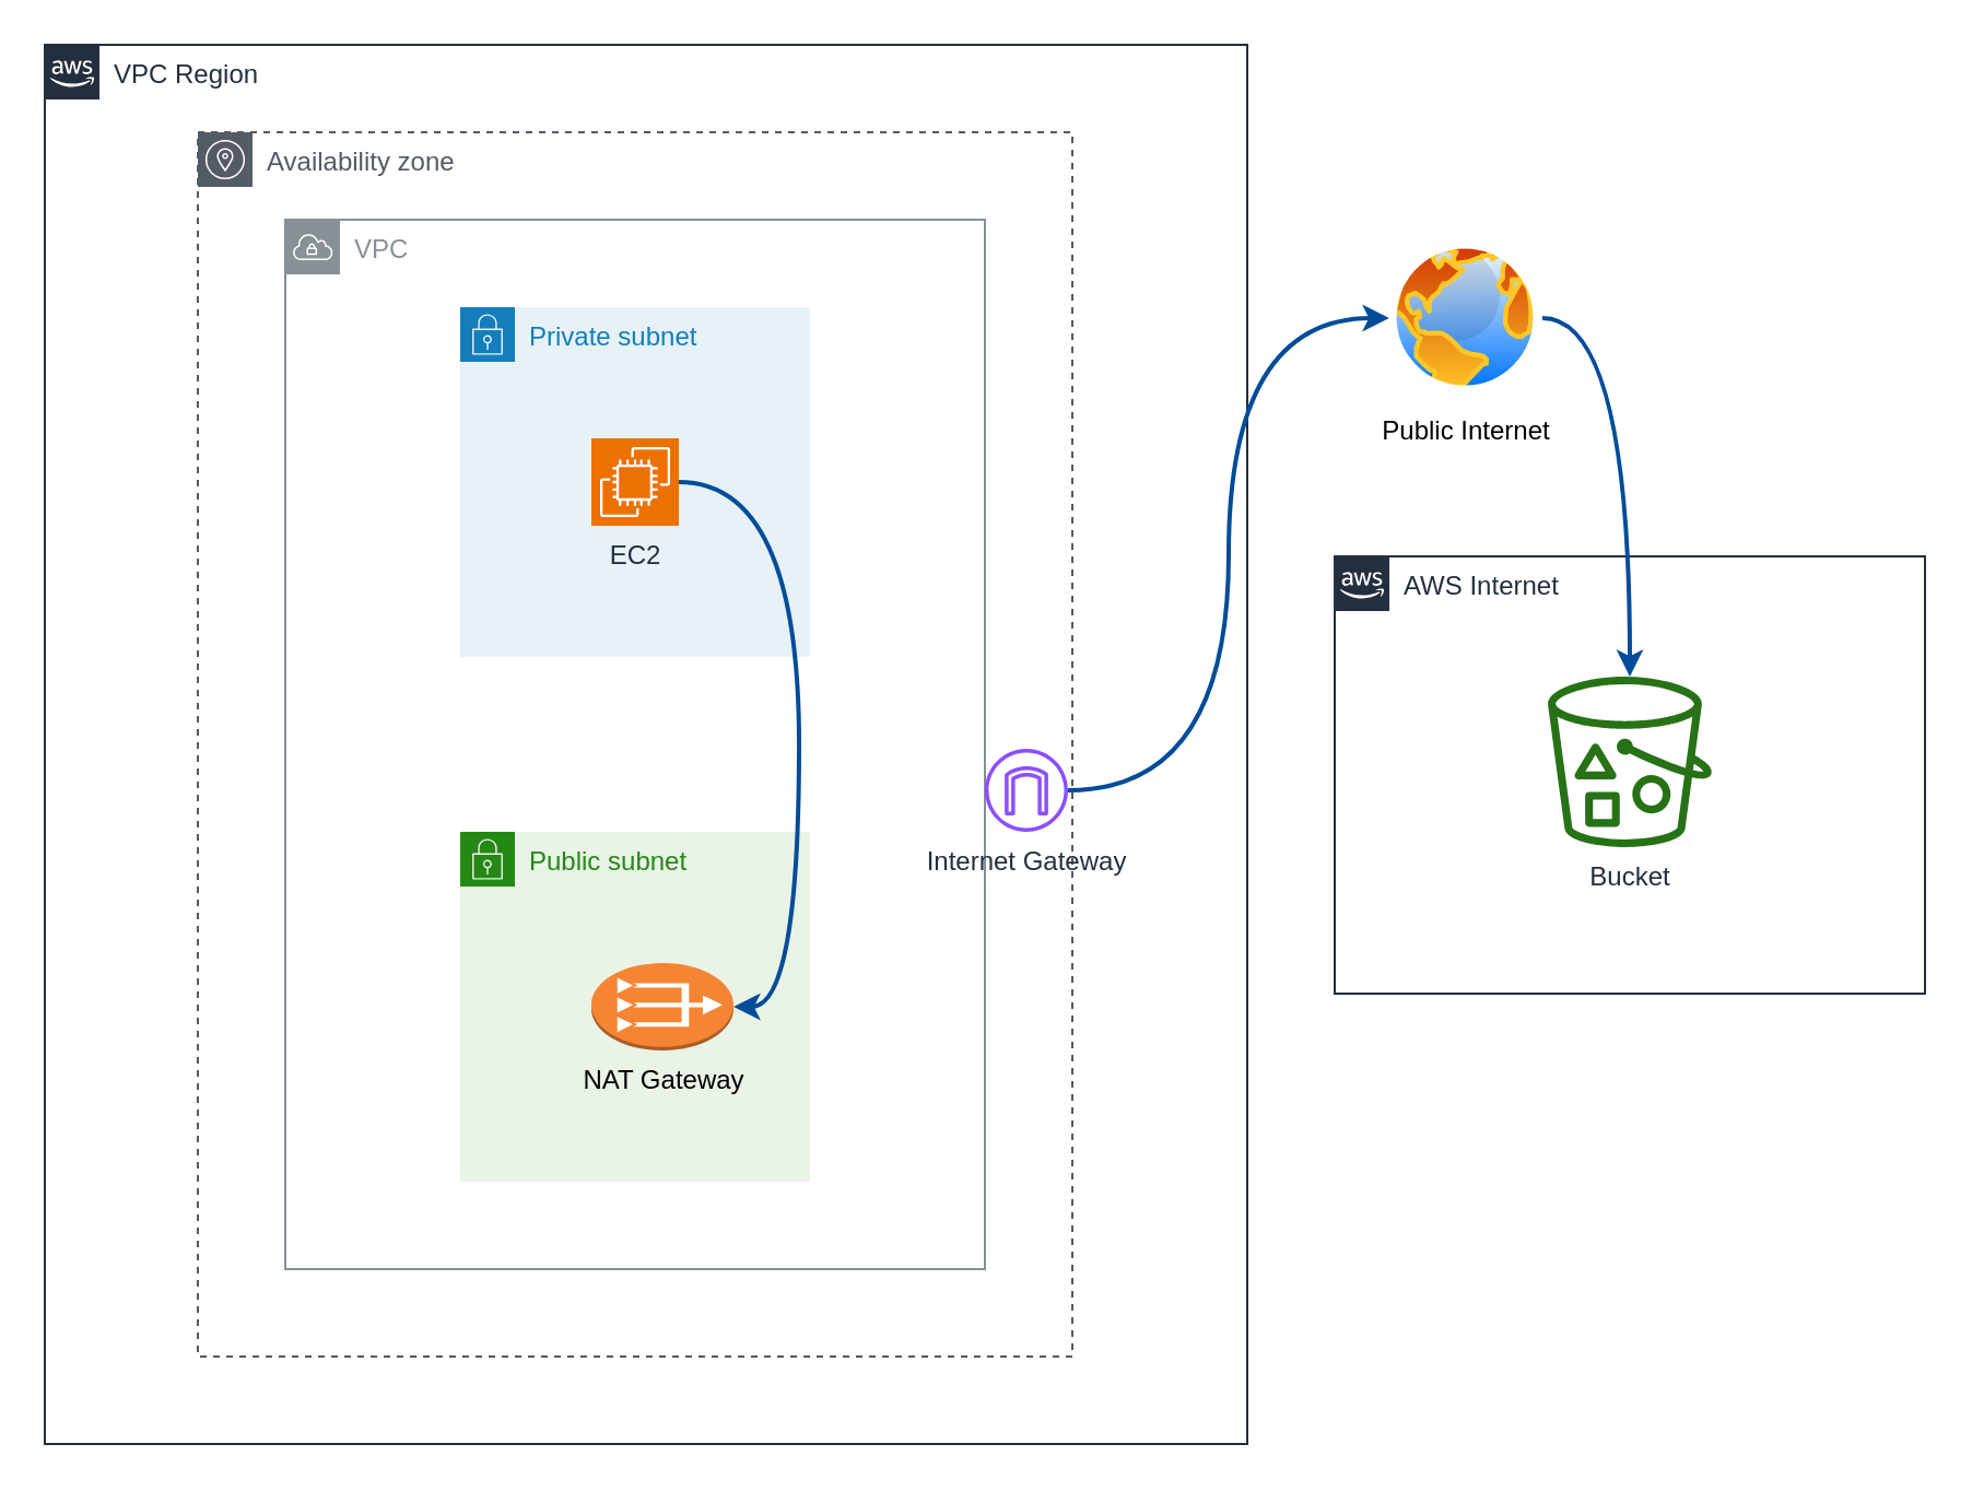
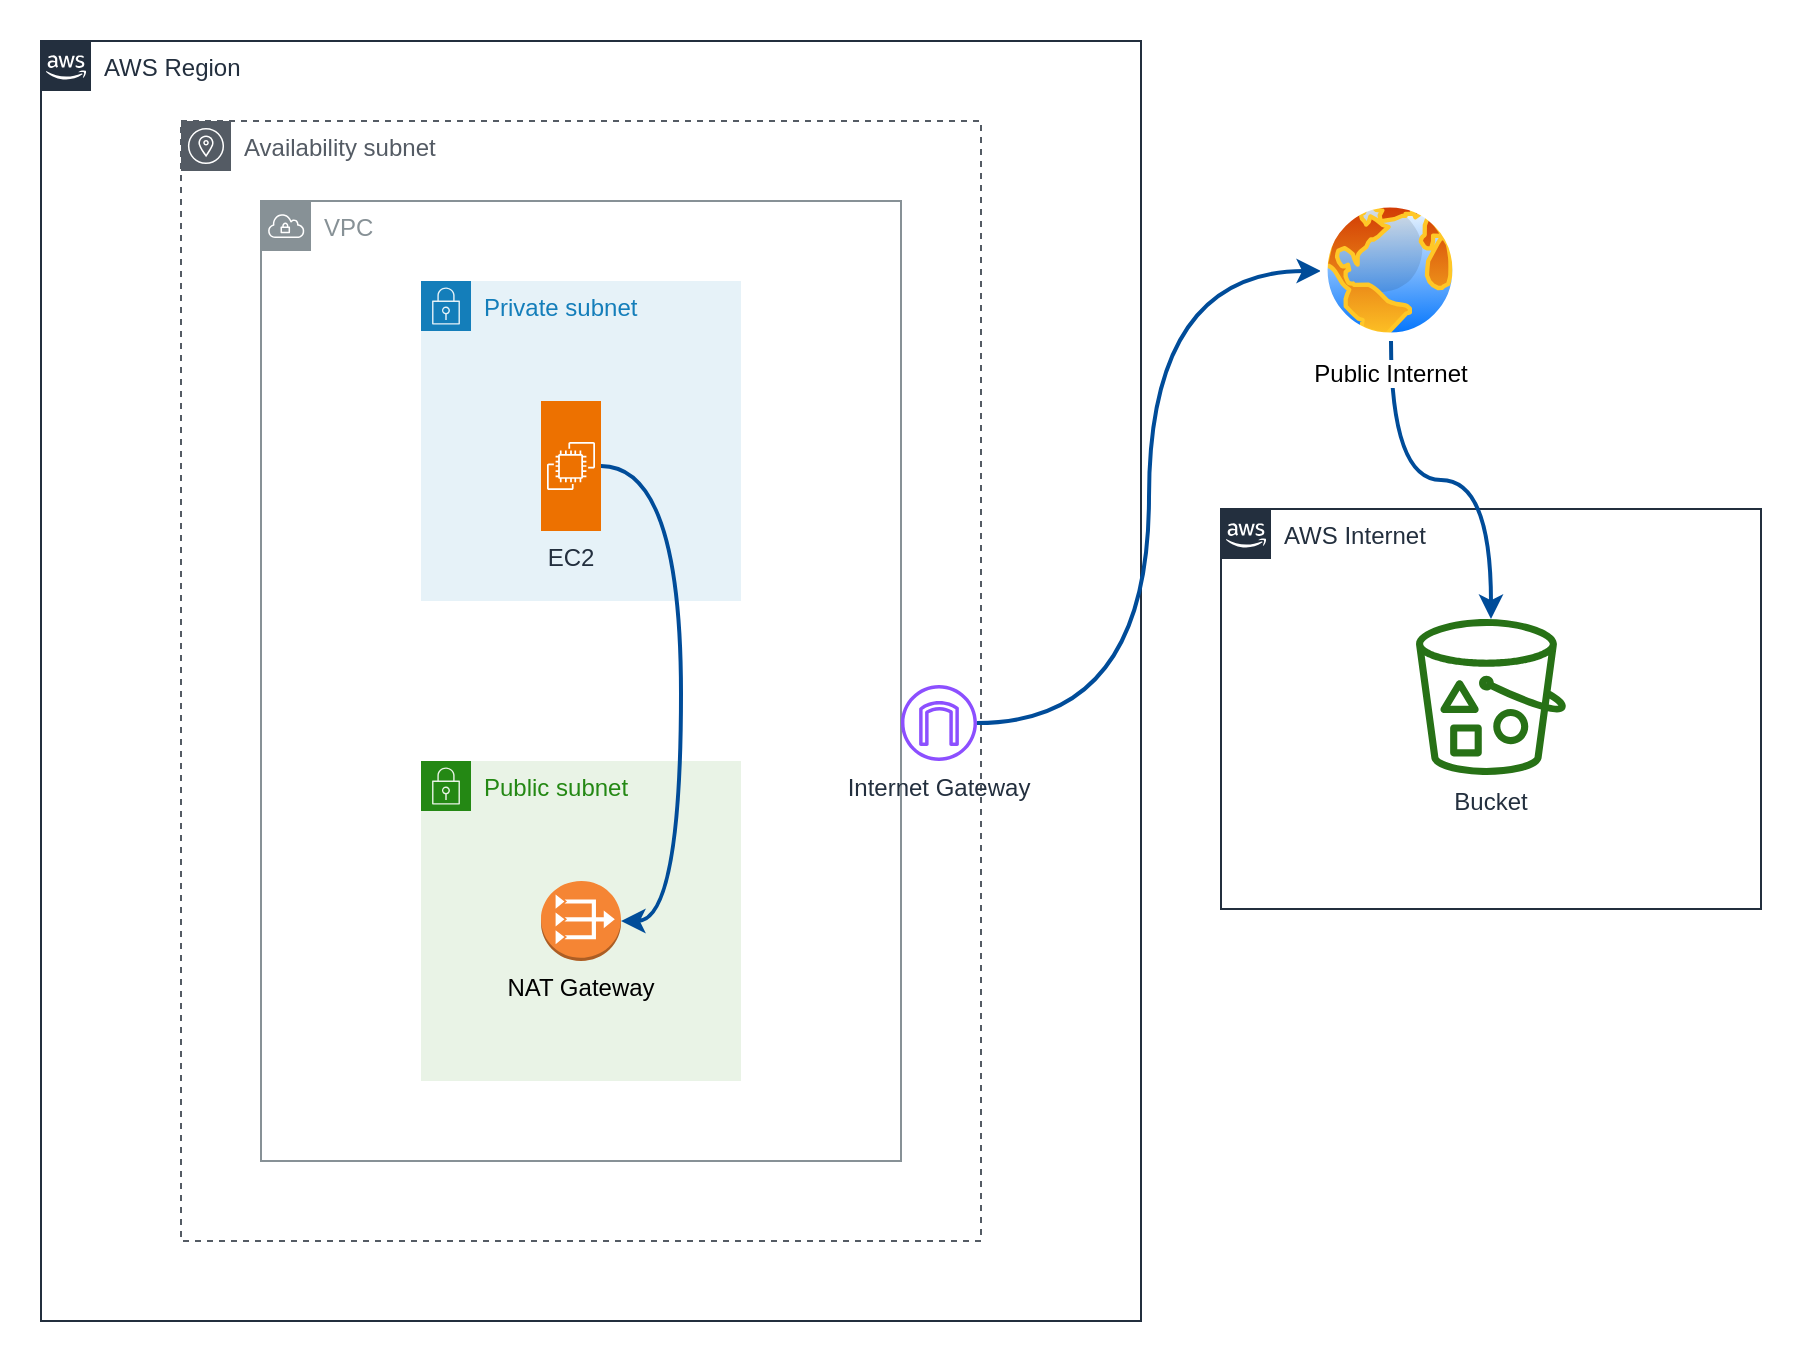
  <mxCell id="0" />
  <mxCell id="1" parent="0" />
- <mxCell id="2" value="VPC Region" style="points=[[0,0],[0.25,0],[0.5,0],[0.75,0],[1,0],[1,0.25],[1,0.5],[1,0.75],[1,1],[0.75,1],[0.5,1],[0.25,1],[0,1],[0,0.75],[0,0.5],[0,0.25]];outlineConnect=0;gradientColor=none;html=1;whiteSpace=wrap;fontSize=12;fontStyle=0;shape=mxgraph.aws4.group;grIcon=mxgraph.aws4.group_aws_cloud_alt;strokeColor=#232F3E;fillColor=none;verticalAlign=top;align=left;spacingLeft=30;fontColor=#232F3E;dashed=0;labelBackgroundColor=#ffffff;container=1;pointerEvents=0;collapsible=0;recursiveResize=0;" parent="1" vertex="1"><mxGeometry x="20" y="20" width="550" height="640" as="geometry" /></mxCell>
+ <mxCell id="2" value="AWS Region" style="points=[[0,0],[0.25,0],[0.5,0],[0.75,0],[1,0],[1,0.25],[1,0.5],[1,0.75],[1,1],[0.75,1],[0.5,1],[0.25,1],[0,1],[0,0.75],[0,0.5],[0,0.25]];outlineConnect=0;gradientColor=none;html=1;whiteSpace=wrap;fontSize=12;fontStyle=0;shape=mxgraph.aws4.group;grIcon=mxgraph.aws4.group_aws_cloud_alt;strokeColor=#232F3E;fillColor=none;verticalAlign=top;align=left;spacingLeft=30;fontColor=#232F3E;dashed=0;labelBackgroundColor=#ffffff;container=1;pointerEvents=0;collapsible=0;recursiveResize=0;" parent="1" vertex="1"><mxGeometry x="20" y="20" width="550" height="640" as="geometry" /></mxCell>
  <mxCell id="3" value="AWS Internet" style="points=[[0,0],[0.25,0],[0.5,0],[0.75,0],[1,0],[1,0.25],[1,0.5],[1,0.75],[1,1],[0.75,1],[0.5,1],[0.25,1],[0,1],[0,0.75],[0,0.5],[0,0.25]];outlineConnect=0;gradientColor=none;html=1;whiteSpace=wrap;fontSize=12;fontStyle=0;shape=mxgraph.aws4.group;grIcon=mxgraph.aws4.group_aws_cloud_alt;strokeColor=#232F3E;fillColor=none;verticalAlign=top;align=left;spacingLeft=30;fontColor=#232F3E;dashed=0;labelBackgroundColor=#ffffff;container=1;pointerEvents=0;collapsible=0;recursiveResize=0;" parent="1" vertex="1"><mxGeometry x="610" y="254" width="270" height="200" as="geometry" /></mxCell>
  <mxCell id="4" value="Bucket" style="outlineConnect=0;fontColor=#232F3E;gradientColor=none;fillColor=#277116;strokeColor=none;dashed=0;verticalLabelPosition=bottom;verticalAlign=top;align=center;html=1;fontSize=12;fontStyle=0;aspect=fixed;pointerEvents=1;shape=mxgraph.aws4.bucket_with_objects;labelBackgroundColor=#ffffff;" parent="3" vertex="1"><mxGeometry x="97.5" y="55" width="75" height="78" as="geometry" /></mxCell>
  <mxCell id="5" value="VPC" style="sketch=0;outlineConnect=0;gradientColor=none;html=1;whiteSpace=wrap;fontSize=12;fontStyle=0;shape=mxgraph.aws4.group;grIcon=mxgraph.aws4.group_vpc;strokeColor=#879196;fillColor=none;verticalAlign=top;align=left;spacingLeft=30;fontColor=#879196;dashed=0;" parent="1" vertex="1"><mxGeometry x="130" y="100" width="320" height="480" as="geometry" /></mxCell>
- <mxCell id="6" value="Availability zone" style="sketch=0;outlineConnect=0;gradientColor=none;html=1;whiteSpace=wrap;fontSize=12;fontStyle=0;shape=mxgraph.aws4.group;grIcon=mxgraph.aws4.group_availability_zone;strokeColor=#545B64;fillColor=none;verticalAlign=top;align=left;spacingLeft=30;fontColor=#545B64;dashed=1;" parent="1" vertex="1"><mxGeometry x="90" y="60" width="400" height="560" as="geometry" /></mxCell>
+ <mxCell id="6" value="Availability subnet" style="sketch=0;outlineConnect=0;gradientColor=none;html=1;whiteSpace=wrap;fontSize=12;fontStyle=0;shape=mxgraph.aws4.group;grIcon=mxgraph.aws4.group_availability_zone;strokeColor=#545B64;fillColor=none;verticalAlign=top;align=left;spacingLeft=30;fontColor=#545B64;dashed=1;" parent="1" vertex="1"><mxGeometry x="90" y="60" width="400" height="560" as="geometry" /></mxCell>
  <mxCell id="7" value="Public subnet" style="points=[[0,0],[0.25,0],[0.5,0],[0.75,0],[1,0],[1,0.25],[1,0.5],[1,0.75],[1,1],[0.75,1],[0.5,1],[0.25,1],[0,1],[0,0.75],[0,0.5],[0,0.25]];outlineConnect=0;gradientColor=none;html=1;whiteSpace=wrap;fontSize=12;fontStyle=0;container=1;pointerEvents=0;collapsible=0;recursiveResize=0;shape=mxgraph.aws4.group;grIcon=mxgraph.aws4.group_security_group;grStroke=0;strokeColor=#248814;fillColor=#E9F3E6;verticalAlign=top;align=left;spacingLeft=30;fontColor=#248814;dashed=0;" parent="1" vertex="1"><mxGeometry x="210" y="380" width="160" height="160" as="geometry" /></mxCell>
- <mxCell id="8" value="NAT Gateway" style="outlineConnect=0;dashed=0;verticalLabelPosition=bottom;verticalAlign=top;align=center;html=1;shape=mxgraph.aws3.vpc_nat_gateway;fillColor=#F58534;gradientColor=none;" parent="7" vertex="1"><mxGeometry x="60" y="60" width="65" height="40" as="geometry" /></mxCell>
+ <mxCell id="8" value="NAT Gateway" style="outlineConnect=0;dashed=0;verticalLabelPosition=bottom;verticalAlign=top;align=center;html=1;shape=mxgraph.aws3.vpc_nat_gateway;fillColor=#F58534;gradientColor=none;" parent="7" vertex="1"><mxGeometry x="60" y="60" width="40" height="40" as="geometry" /></mxCell>
  <mxCell id="9" value="" style="group" parent="1" vertex="1" connectable="0"><mxGeometry x="210" y="140" width="160" height="160" as="geometry" /></mxCell>
  <mxCell id="10" value="Private subnet" style="points=[[0,0],[0.25,0],[0.5,0],[0.75,0],[1,0],[1,0.25],[1,0.5],[1,0.75],[1,1],[0.75,1],[0.5,1],[0.25,1],[0,1],[0,0.75],[0,0.5],[0,0.25]];outlineConnect=0;gradientColor=none;html=1;whiteSpace=wrap;fontSize=12;fontStyle=0;container=1;pointerEvents=0;collapsible=0;recursiveResize=0;shape=mxgraph.aws4.group;grIcon=mxgraph.aws4.group_security_group;grStroke=0;strokeColor=#147EBA;fillColor=#E6F2F8;verticalAlign=top;align=left;spacingLeft=30;fontColor=#147EBA;dashed=0;" parent="9" vertex="1"><mxGeometry width="160" height="160" as="geometry" /></mxCell>
- <mxCell id="11" value="EC2" style="sketch=0;points=[[0,0,0],[0.25,0,0],[0.5,0,0],[0.75,0,0],[1,0,0],[0,1,0],[0.25,1,0],[0.5,1,0],[0.75,1,0],[1,1,0],[0,0.25,0],[0,0.5,0],[0,0.75,0],[1,0.25,0],[1,0.5,0],[1,0.75,0]];outlineConnect=0;fontColor=#232F3E;fillColor=#ED7100;strokeColor=#ffffff;dashed=0;verticalLabelPosition=bottom;verticalAlign=top;align=center;html=1;fontSize=12;fontStyle=0;aspect=fixed;shape=mxgraph.aws4.resourceIcon;resIcon=mxgraph.aws4.ec2;" parent="9" vertex="1"><mxGeometry x="60" y="60" width="40" height="40" as="geometry" /></mxCell>
+ <mxCell id="11" value="EC2" style="sketch=0;points=[[0,0,0],[0.25,0,0],[0.5,0,0],[0.75,0,0],[1,0,0],[0,1,0],[0.25,1,0],[0.5,1,0],[0.75,1,0],[1,1,0],[0,0.25,0],[0,0.5,0],[0,0.75,0],[1,0.25,0],[1,0.5,0],[1,0.75,0]];outlineConnect=0;fontColor=#232F3E;fillColor=#ED7100;strokeColor=#ffffff;dashed=0;verticalLabelPosition=bottom;verticalAlign=top;align=center;html=1;fontSize=12;fontStyle=0;aspect=fixed;shape=mxgraph.aws4.resourceIcon;resIcon=mxgraph.aws4.ec2;" parent="9" vertex="1"><mxGeometry x="60" y="60" width="30" height="65" as="geometry" /></mxCell>
  <mxCell id="12" style="edgeStyle=orthogonalEdgeStyle;orthogonalLoop=1;jettySize=auto;html=1;entryX=0;entryY=0.5;entryDx=0;entryDy=0;strokeColor=#004C99;curved=1;strokeWidth=2;" parent="1" source="13" target="15" edge="1"><mxGeometry relative="1" as="geometry" /></mxCell>
  <mxCell id="13" value="Internet Gateway" style="sketch=0;outlineConnect=0;fontColor=#232F3E;gradientColor=none;fillColor=#8C4FFF;strokeColor=none;dashed=0;verticalLabelPosition=bottom;verticalAlign=top;align=center;html=1;fontSize=12;fontStyle=0;aspect=fixed;pointerEvents=1;shape=mxgraph.aws4.internet_gateway;rotation=0;labelPosition=center;" parent="1" vertex="1"><mxGeometry x="450" y="342" width="38" height="38" as="geometry" /></mxCell>
  <mxCell id="14" style="edgeStyle=orthogonalEdgeStyle;orthogonalLoop=1;jettySize=auto;html=1;curved=1;strokeWidth=2;strokeColor=#004C99;" parent="1" source="15" target="4" edge="1"><mxGeometry relative="1" as="geometry" /></mxCell>
- <mxCell id="15" value="Public Internet" style="image;aspect=fixed;perimeter=ellipsePerimeter;html=1;align=center;shadow=0;dashed=0;spacingTop=3;image=img/lib/active_directory/internet_globe.svg;" parent="1" vertex="1"><mxGeometry x="635" y="110" width="70" height="70" as="geometry" /></mxCell>
+ <mxCell id="15" value="Public Internet" style="image;aspect=fixed;perimeter=ellipsePerimeter;html=1;align=center;shadow=0;dashed=0;spacingTop=3;image=img/lib/active_directory/internet_globe.svg;" parent="1" vertex="1"><mxGeometry x="660" y="100" width="70" height="70" as="geometry" /></mxCell>
  <mxCell id="16" style="edgeStyle=entityRelationEdgeStyle;orthogonalLoop=1;jettySize=auto;html=1;curved=1;strokeWidth=2;strokeColor=#004C99;" parent="1" source="11" target="8" edge="1"><mxGeometry relative="1" as="geometry"><Array as="points"><mxPoint x="230" y="330" /><mxPoint x="170" y="350" /></Array></mxGeometry></mxCell>
  <mxCell id="17" style="edgeStyle=orthogonalEdgeStyle;rounded=0;orthogonalLoop=1;jettySize=auto;html=1;exitX=0.5;exitY=1;exitDx=0;exitDy=0;" parent="1" source="3" target="3" edge="1"><mxGeometry relative="1" as="geometry" /></mxCell>
